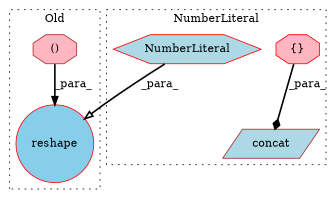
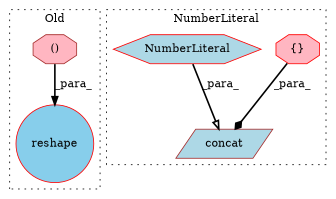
  digraph {
    node [a=32 color=red fillcolor=lightpink shape=octagon style=filled]
    edge [style=bold]
    n1 [fillcolor=skyblue l="8,2" label=reshape s="2260,2296" shape=circle]
    n2 [a=106 color=brown l=16 label="()" s=2280]
    n3 [color=brown fillcolor=lightblue l="7,1" label=concat s="2262,2327" shape=parallelogram]
    n4 [a=4 l="1,1" label="{}" s="2321,2323"]
    n5 [a=34 fillcolor=lightblue l=1 label=NumberLiteral s=2326 shape=hexagon]
    subgraph cluster_1 {
      label=Old
      style=dotted
      n1
      n2
    }
    subgraph cluster_2 {
      label=NumberLiteral
      style=dotted
      n3
      n4
      n5
    }
    n2 -> n1 [arrowhead=normal label=_para_]
    n4 -> n3 [arrowhead=diamond label=_para_]
-   n5 -> n1 [arrowhead=onormal label=_para_]
+   n5 -> n3 [arrowhead=onormal label=_para_]
  }
